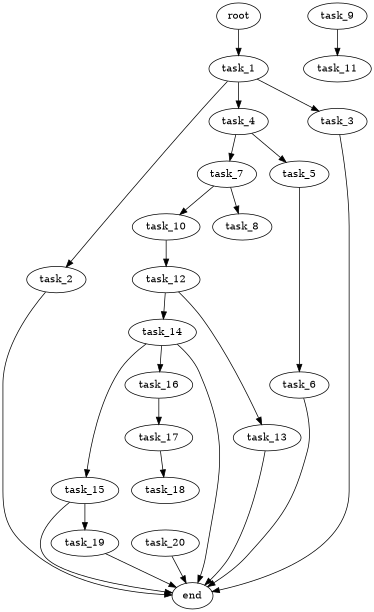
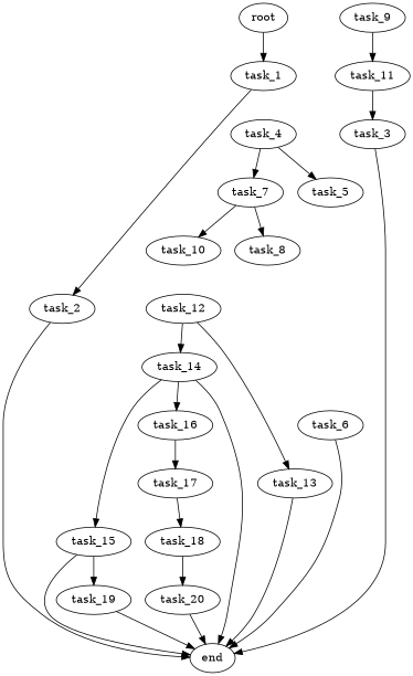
  digraph {
    root
    task_1
    task_2
    task_3
    task_4
    end
    task_5
    task_7
    task_6
    task_8
    task_10
    task_12
    task_9
    task_11
    task_13
    task_14
    task_15
    task_16
    task_19
    task_17
    task_18
    task_20
    root -> task_1
    task_1 -> task_2
-   task_1 -> task_3
-   task_1 -> task_4
+   task_11 -> task_3
    task_2 -> end
    task_3 -> end
    task_4 -> task_5
    task_4 -> task_7
-   task_5 -> task_6
    task_7 -> task_8
    task_7 -> task_10
    task_6 -> end
-   task_10 -> task_12
    task_12 -> task_13
    task_12 -> task_14
    task_9 -> task_11
    task_13 -> end
    task_14 -> end
    task_14 -> task_15
    task_14 -> task_16
    task_15 -> end
    task_15 -> task_19
    task_16 -> task_17
    task_19 -> end
    task_17 -> task_18
+   task_18 -> task_20
    task_20 -> end
  }
